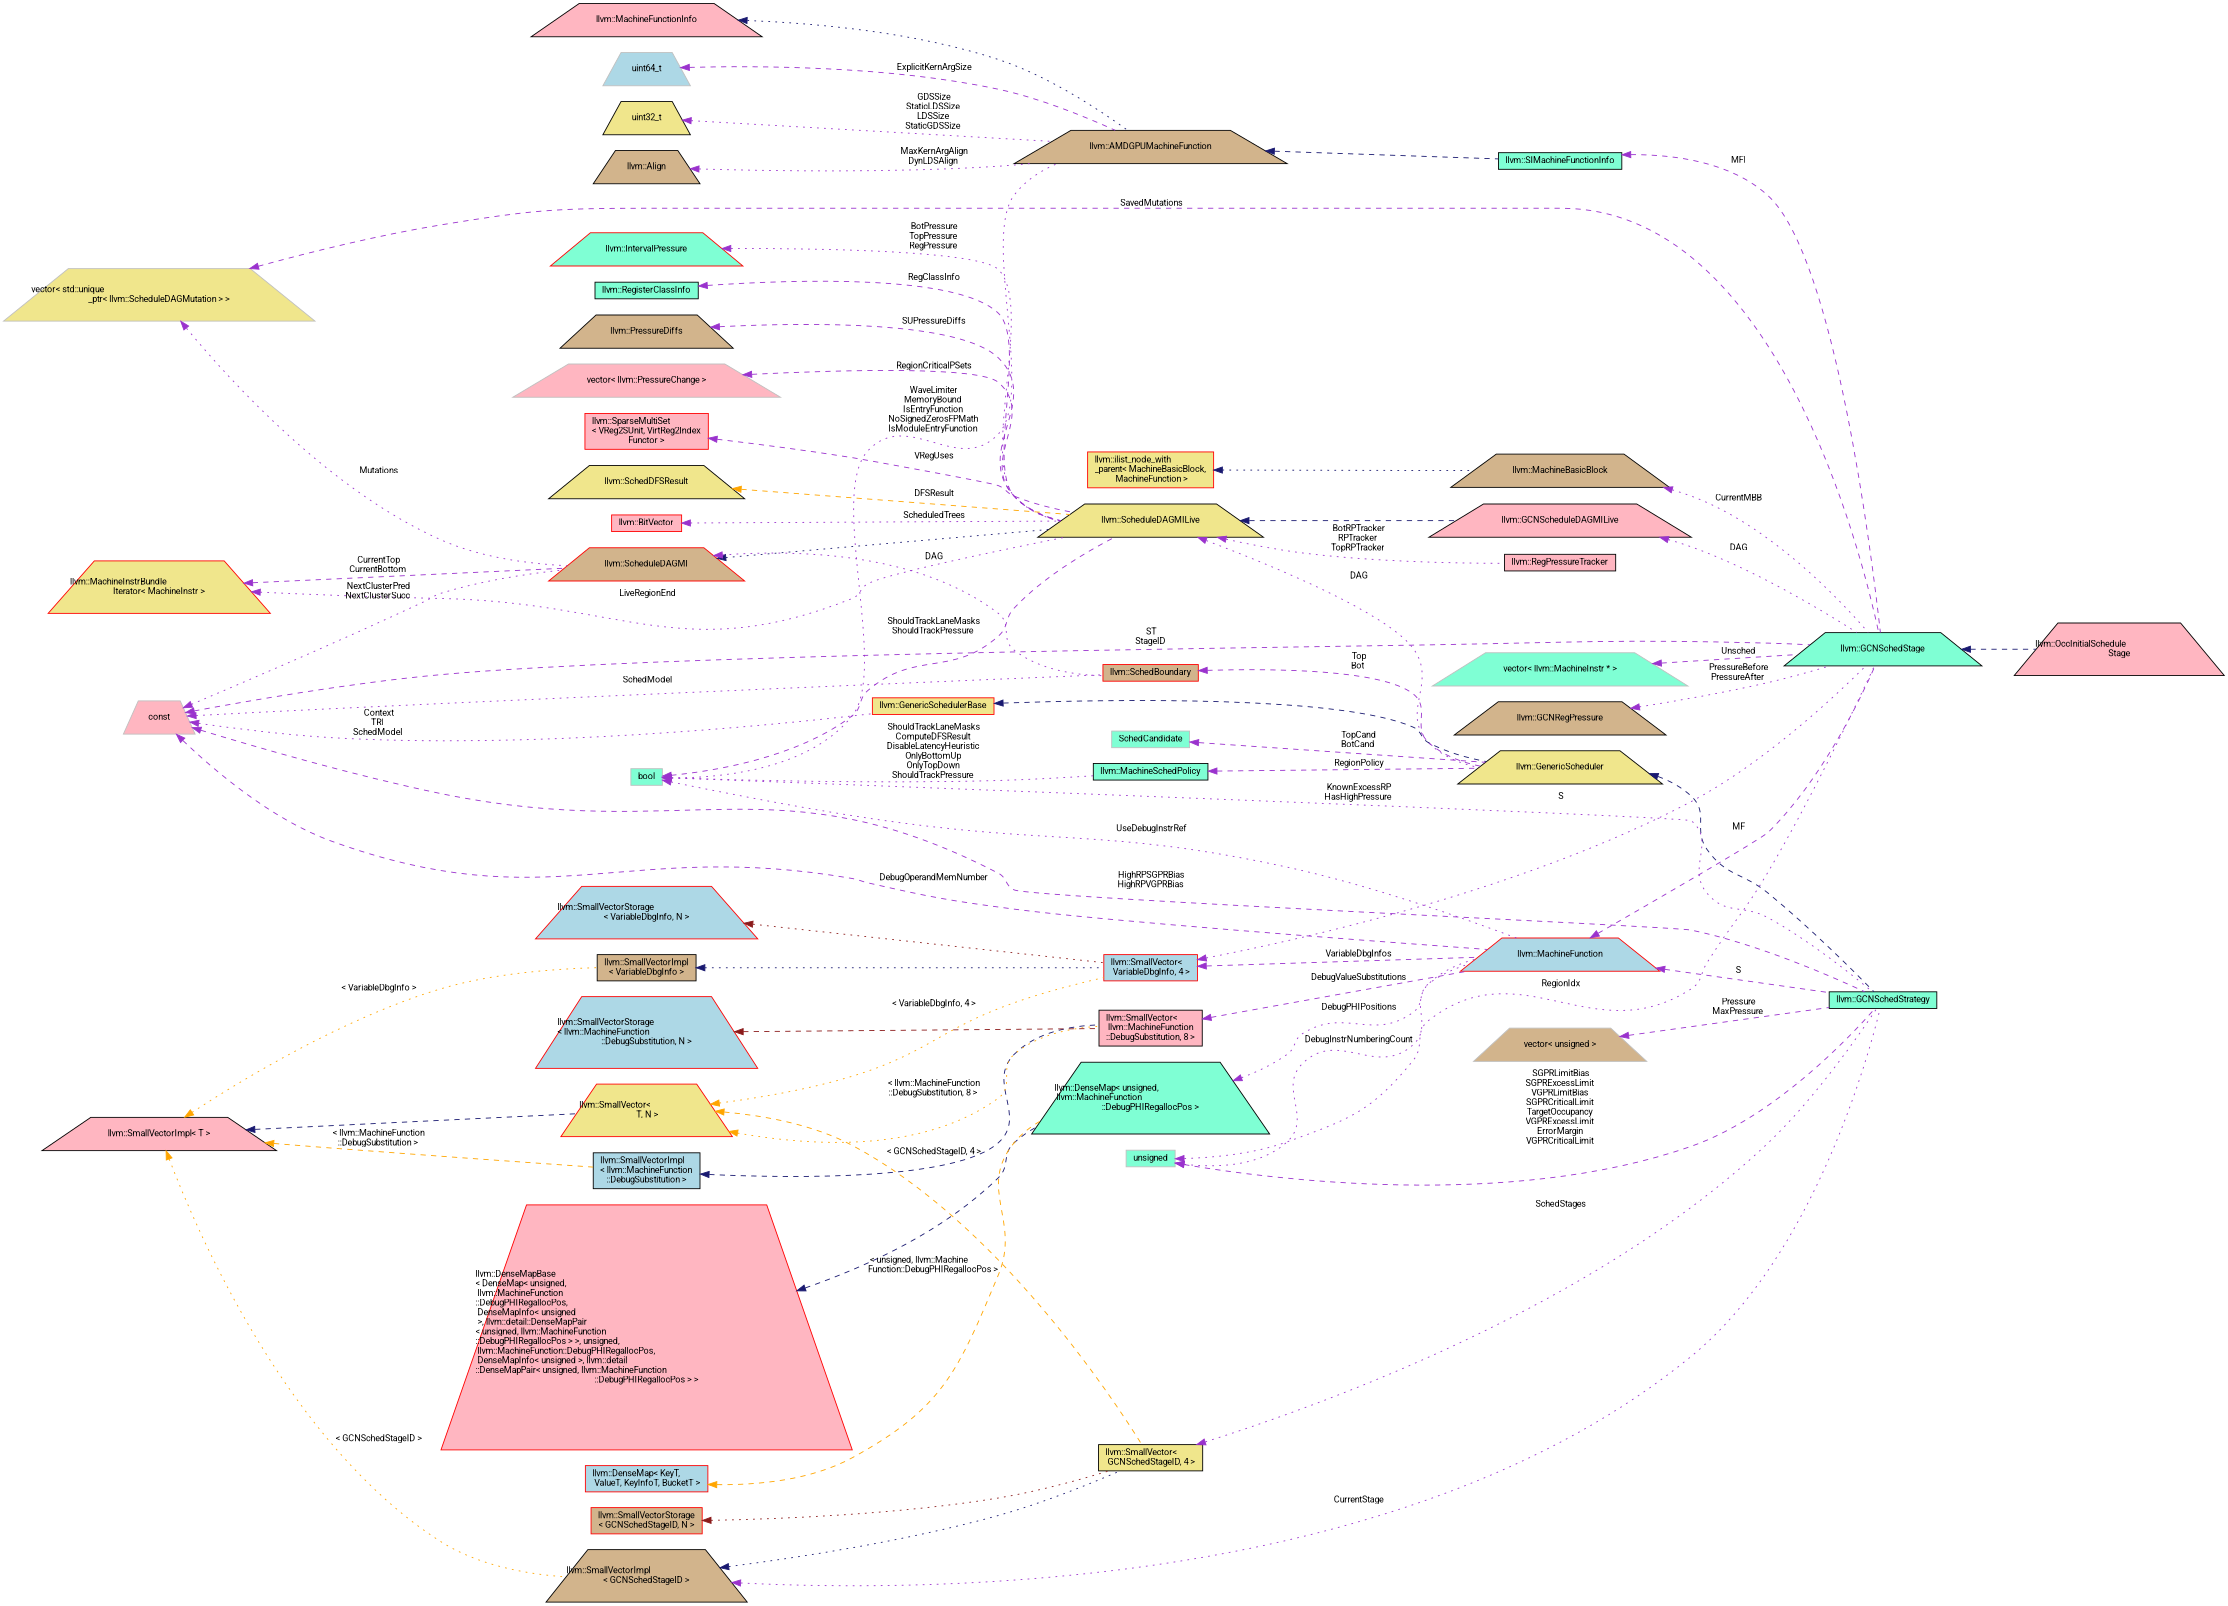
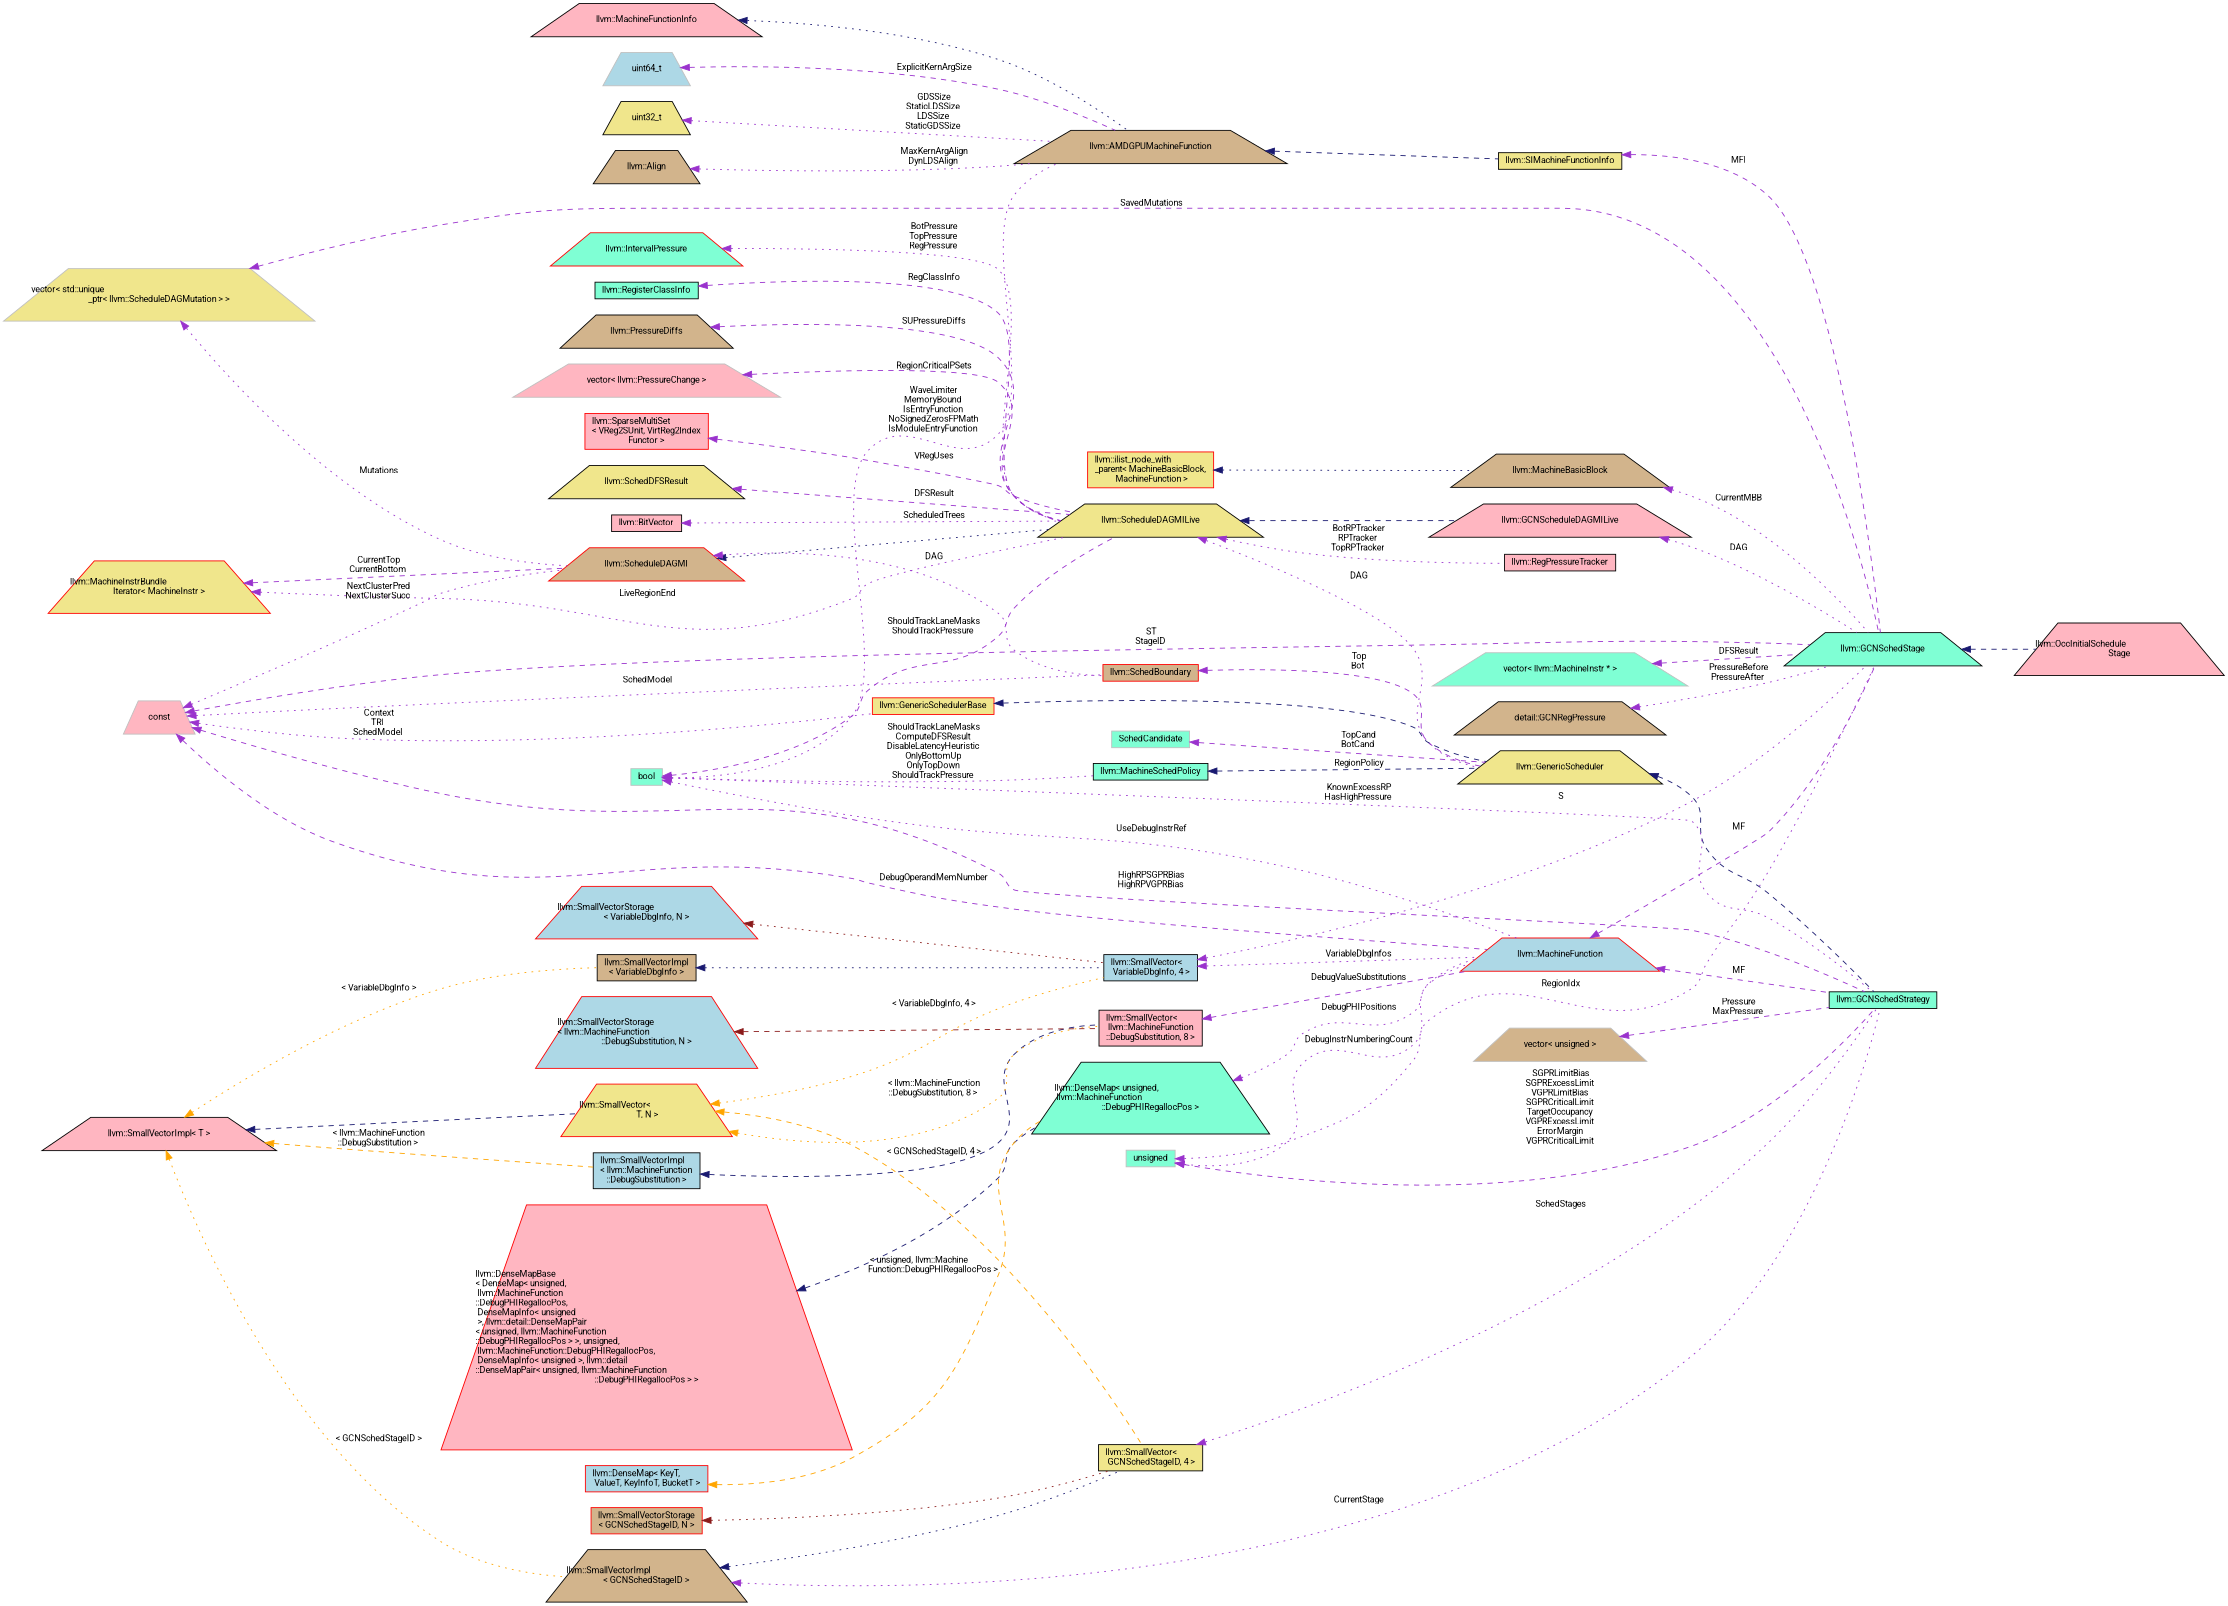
  digraph {
    fontname=Roboto
    rankdir=LR
    node [color=black fillcolor=lightpink fontname=Roboto fontsize=10 shape=trapezium style=filled]
    edge [color=darkorchid3 dir=back fontname=Roboto fontsize=10 labelfontname=Helvetica labelfontsize=10 style=dotted]
    n1 [fontcolor=black height=0.2 label="llvm::OccInitialSchedule\lStage" width=0.4]
    n2 [fillcolor=aquamarine height=0.2 label="llvm::GCNSchedStage" width=0.4]
    n3 [height=0.2 label="llvm::GCNScheduleDAGMILive" width=0.4]
    n4 [fillcolor=khaki height=0.2 label="llvm::ScheduleDAGMILive" width=0.4]
    n5 [fillcolor=khaki height=0.2 label="llvm::GenericScheduler" width=0.4]
    n6 [height=0.2 label="llvm::RegPressureTracker" shape=box width=0.4]
    n7 [fillcolor=aquamarine height=0.2 label="llvm::GCNSchedStrategy" shape=box width=0.4]
    n8 [color=red fillcolor=tan height=0.2 label="llvm::ScheduleDAGMI" width=0.4]
    n9 [color=red fillcolor=tan height=0.2 label="llvm::SchedBoundary" shape=box width=0.4]
    n10 [color=red fillcolor=khaki height=0.2 label="llvm::MachineInstrBundle\lIterator\< MachineInstr \>" width=0.4]
    n11 [color=grey75 fillcolor=khaki height=0.2 label="vector\< std::unique\l_ptr\< llvm::ScheduleDAGMutation \> \>" width=0.4]
    n12 [color=grey75 height=0.2 label=const width=0.4]
    n13 [color=red fillcolor=lightblue height=0.2 label="llvm::MachineFunction" width=0.4]
    n14 [color=red fillcolor=khaki height=0.2 label="llvm::GenericSchedulerBase" shape=box width=0.4]
    n15 [color=red fillcolor=aquamarine height=0.2 label="llvm::IntervalPressure" width=0.4]
    n16 [fillcolor=aquamarine height=0.2 label="llvm::RegisterClassInfo" shape=box width=0.4]
    n17 [fillcolor=tan height=0.2 label="llvm::PressureDiffs" width=0.4]
    n18 [color=grey75 fillcolor=aquamarine height=0.2 label=bool shape=box width=0.4]
    n19 [fillcolor=aquamarine height=0.2 label="llvm::MachineSchedPolicy" shape=box width=0.4]
    n20 [fillcolor=tan height=0.2 label="llvm::AMDGPUMachineFunction" width=0.4]
-   n21 [fillcolor=aquamarine height=0.2 label="llvm::SIMachineFunctionInfo" shape=box width=0.4]
+   n21 [fillcolor=khaki height=0.2 label="llvm::SIMachineFunctionInfo" shape=box width=0.4]
    n22 [color=grey75 height=0.2 label="vector\< llvm::PressureChange \>" width=0.4]
    n23 [color=red height=0.2 label="llvm::SparseMultiSet\l\< VReg2SUnit, VirtReg2Index\lFunctor \>" shape=box width=0.4]
    n24 [fillcolor=khaki height=0.2 label="llvm::SchedDFSResult" width=0.4]
-   n25 [color=red height=0.2 label="llvm::BitVector" shape=box width=0.4]
+   n25 [height=0.2 label="llvm::BitVector" shape=box width=0.4]
    n26 [height=0.2 label="llvm::SmallVector\<\l llvm::MachineFunction\l::DebugSubstitution, 8 \>" shape=box width=0.4]
    n27 [fillcolor=lightblue height=0.2 label="llvm::SmallVectorImpl\l\< llvm::MachineFunction\l::DebugSubstitution \>" shape=box width=0.4]
    n28 [height=0.2 label="llvm::SmallVectorImpl\< T \>" width=0.4]
    n29 [color=red fillcolor=khaki height=0.2 label="llvm::SmallVector\<\l T, N \>" width=0.4]
    n30 [fillcolor=tan height=0.2 label="llvm::SmallVectorImpl\l\< VariableDbgInfo \>" shape=box width=0.4]
    n31 [fillcolor=tan height=0.2 label="llvm::SmallVectorImpl\l\< GCNSchedStageID \>" width=0.4]
-   n32 [color=red fillcolor=lightblue height=0.2 label="llvm::SmallVector\<\l VariableDbgInfo, 4 \>" shape=box width=0.4]
+   n32 [fillcolor=lightblue height=0.2 label="llvm::SmallVector\<\l VariableDbgInfo, 4 \>" shape=box width=0.4]
    n33 [fillcolor=khaki height=0.2 label="llvm::SmallVector\<\l GCNSchedStageID, 4 \>" shape=box width=0.4]
    n34 [color=red fillcolor=lightblue height=0.2 label="llvm::SmallVectorStorage\l\< llvm::MachineFunction\l::DebugSubstitution, N \>" width=0.4]
    n35 [fillcolor=aquamarine height=0.2 label="llvm::DenseMap\< unsigned,\l llvm::MachineFunction\l::DebugPHIRegallocPos \>" width=0.4]
    n36 [color=red height=0.2 label="llvm::DenseMapBase\l\< DenseMap\< unsigned,\l llvm::MachineFunction\l::DebugPHIRegallocPos,\l DenseMapInfo\< unsigned\l \>, llvm::detail::DenseMapPair\l\< unsigned, llvm::MachineFunction\l::DebugPHIRegallocPos \> \>, unsigned,\l llvm::MachineFunction::DebugPHIRegallocPos,\l DenseMapInfo\< unsigned \>, llvm::detail\l::DenseMapPair\< unsigned, llvm::MachineFunction\l::DebugPHIRegallocPos \> \>" width=0.4]
    n37 [color=red fillcolor=lightblue height=0.2 label="llvm::DenseMap\< KeyT,\l ValueT, KeyInfoT, BucketT \>" shape=box width=0.4]
    n38 [color=grey75 fillcolor=aquamarine height=0.2 label=unsigned shape=box width=0.4]
    n39 [color=red fillcolor=lightblue height=0.2 label="llvm::SmallVectorStorage\l\< VariableDbgInfo, N \>" width=0.4]
    n40 [color=grey75 fillcolor=aquamarine height=0.2 label=SchedCandidate shape=box width=0.4]
    n41 [color=red fillcolor=tan height=0.2 label="llvm::SmallVectorStorage\l\< GCNSchedStageID, N \>" shape=box width=0.4]
    n42 [color=grey75 fillcolor=tan height=0.2 label="vector\< unsigned \>" width=0.4]
    n43 [height=0.2 label="llvm::MachineFunctionInfo" width=0.4]
    n44 [color=grey75 fillcolor=lightblue height=0.2 label=uint64_t width=0.4]
    n45 [fillcolor=khaki height=0.2 label=uint32_t width=0.4]
    n46 [fillcolor=tan height=0.2 label="llvm::Align" width=0.4]
    n47 [color=grey75 fillcolor=aquamarine height=0.2 label="vector\< llvm::MachineInstr * \>" width=0.4]
-   n48 [fillcolor=tan height=0.2 label="llvm::GCNRegPressure" width=0.4]
+   n48 [fillcolor=tan height=0.2 label="detail::GCNRegPressure" width=0.4]
    n49 [fillcolor=tan height=0.2 label="llvm::MachineBasicBlock" width=0.4]
    n50 [color=red fillcolor=khaki height=0.2 label="llvm::ilist_node_with\l_parent\< MachineBasicBlock,\l MachineFunction \>" shape=box width=0.4]
    n2 -> n1 [color=midnightblue style=dashed]
    n3 -> n2 [label=" DAG"]
    n4 -> n3 [color=midnightblue style=dashed]
    n4 -> n5 [label=" DAG"]
    n4 -> n6 [label=" BotRPTracker\nRPTracker\nTopRPTracker"]
    n5 -> n7 [color=midnightblue style=dashed]
    n8 -> n4 [color=midnightblue]
    n8 -> n9 [label=" DAG"]
    n9 -> n5 [label=" Top\nBot" style=dashed]
    n10 -> n4 [label=" LiveRegionEnd"]
    n10 -> n8 [label=" CurrentTop\nCurrentBottom" style=dashed]
    n11 -> n2 [label=" SavedMutations" style=dashed]
    n11 -> n8 [label=" Mutations"]
    n12 -> n2 [label=" ST\nStageID" style=dashed]
    n12 -> n7 [label=" HighRPSGPRBias\nHighRPVGPRBias" style=dashed]
    n12 -> n8 [label=" NextClusterPred\nNextClusterSucc"]
    n12 -> n9 [label=" SchedModel"]
    n12 -> n13 [label=" DebugOperandMemNumber" style=dashed]
    n12 -> n14 [label=" Context\nTRI\nSchedModel"]
    n13 -> n2 [label=" MF" style=dashed]
-   n13 -> n7 [label=" S" style=dashed]
+   n13 -> n7 [label=" MF" style=dashed]
    n14 -> n5 [color=midnightblue style=dashed]
    n15 -> n4 [label=" BotPressure\nTopPressure\nRegPressure"]
    n16 -> n4 [label=" RegClassInfo" style=dashed]
    n17 -> n4 [label=" SUPressureDiffs" style=dashed]
    n18 -> n4 [label=" ShouldTrackLaneMasks\nShouldTrackPressure" style=dashed]
    n18 -> n7 [label=" KnownExcessRP\nHasHighPressure"]
    n18 -> n13 [label=" UseDebugInstrRef"]
    n18 -> n19 [label=" ShouldTrackLaneMasks\nComputeDFSResult\nDisableLatencyHeuristic\nOnlyBottomUp\nOnlyTopDown\nShouldTrackPressure"]
    n18 -> n20 [label=" WaveLimiter\nMemoryBound\nIsEntryFunction\nNoSignedZerosFPMath\nIsModuleEntryFunction"]
-   n19 -> n5 [label=" RegionPolicy" style=dashed]
+   n19 -> n5 [color=midnightblue label=" RegionPolicy" style=dashed]
    n20 -> n21 [color=midnightblue style=dashed]
    n21 -> n2 [label=" MFI" style=dashed]
    n22 -> n4 [label=" RegionCriticalPSets" style=dashed]
    n23 -> n4 [label=" VRegUses" style=dashed]
-   n24 -> n4 [color=orange label=" DFSResult" style=dashed]
+   n24 -> n4 [label=" DFSResult" style=dashed]
    n25 -> n4 [label=" ScheduledTrees"]
    n26 -> n13 [label=" DebugValueSubstitutions" style=dashed]
    n27 -> n26 [color=midnightblue style=dashed]
    n28 -> n27 [color=orange label=" \< llvm::MachineFunction\l::DebugSubstitution \>" style=dashed]
    n28 -> n29 [color=midnightblue style=dashed]
    n28 -> n30 [color=orange label=" \< VariableDbgInfo \>"]
    n28 -> n31 [color=orange label=" \< GCNSchedStageID \>"]
    n29 -> n26 [color=orange label=" \< llvm::MachineFunction\l::DebugSubstitution, 8 \>"]
    n29 -> n32 [color=orange label=" \< VariableDbgInfo, 4 \>"]
    n29 -> n33 [color=orange label=" \< GCNSchedStageID, 4 \>" style=dashed]
    n30 -> n32 [color=midnightblue]
    n31 -> n7 [label=" CurrentStage"]
    n31 -> n33 [color=midnightblue]
    n32 -> n2 [label=" S"]
-   n32 -> n13 [label=" VariableDbgInfos" style=dashed]
+   n32 -> n13 [label=" VariableDbgInfos"]
    n33 -> n7 [label=" SchedStages"]
    n34 -> n26 [color=firebrick4 style=dashed]
    n35 -> n13 [label=" DebugPHIPositions"]
    n36 -> n35 [color=midnightblue style=dashed]
    n37 -> n35 [color=orange label=" \< unsigned, llvm::Machine\lFunction::DebugPHIRegallocPos \>" style=dashed]
    n38 -> n2 [label=" RegionIdx"]
    n38 -> n7 [label=" SGPRLimitBias\nSGPRExcessLimit\nVGPRLimitBias\nSGPRCriticalLimit\nTargetOccupancy\nVGPRExcessLimit\nErrorMargin\nVGPRCriticalLimit" style=dashed]
    n38 -> n13 [label=" DebugInstrNumberingCount"]
    n39 -> n32 [color=firebrick4]
    n40 -> n5 [label=" TopCand\nBotCand" style=dashed]
    n41 -> n33 [color=firebrick4]
    n42 -> n7 [label=" Pressure\nMaxPressure" style=dashed]
    n43 -> n20 [color=midnightblue]
    n44 -> n20 [label=" ExplicitKernArgSize" style=dashed]
    n45 -> n20 [label=" GDSSize\nStaticLDSSize\nLDSSize\nStaticGDSSize"]
    n46 -> n20 [label=" MaxKernArgAlign\nDynLDSAlign"]
-   n47 -> n2 [label=" Unsched" style=dashed]
+   n47 -> n2 [label=" DFSResult" style=dashed]
    n48 -> n2 [label=" PressureBefore\nPressureAfter"]
    n49 -> n2 [label=" CurrentMBB"]
    n50 -> n49 [color=midnightblue]
  }
